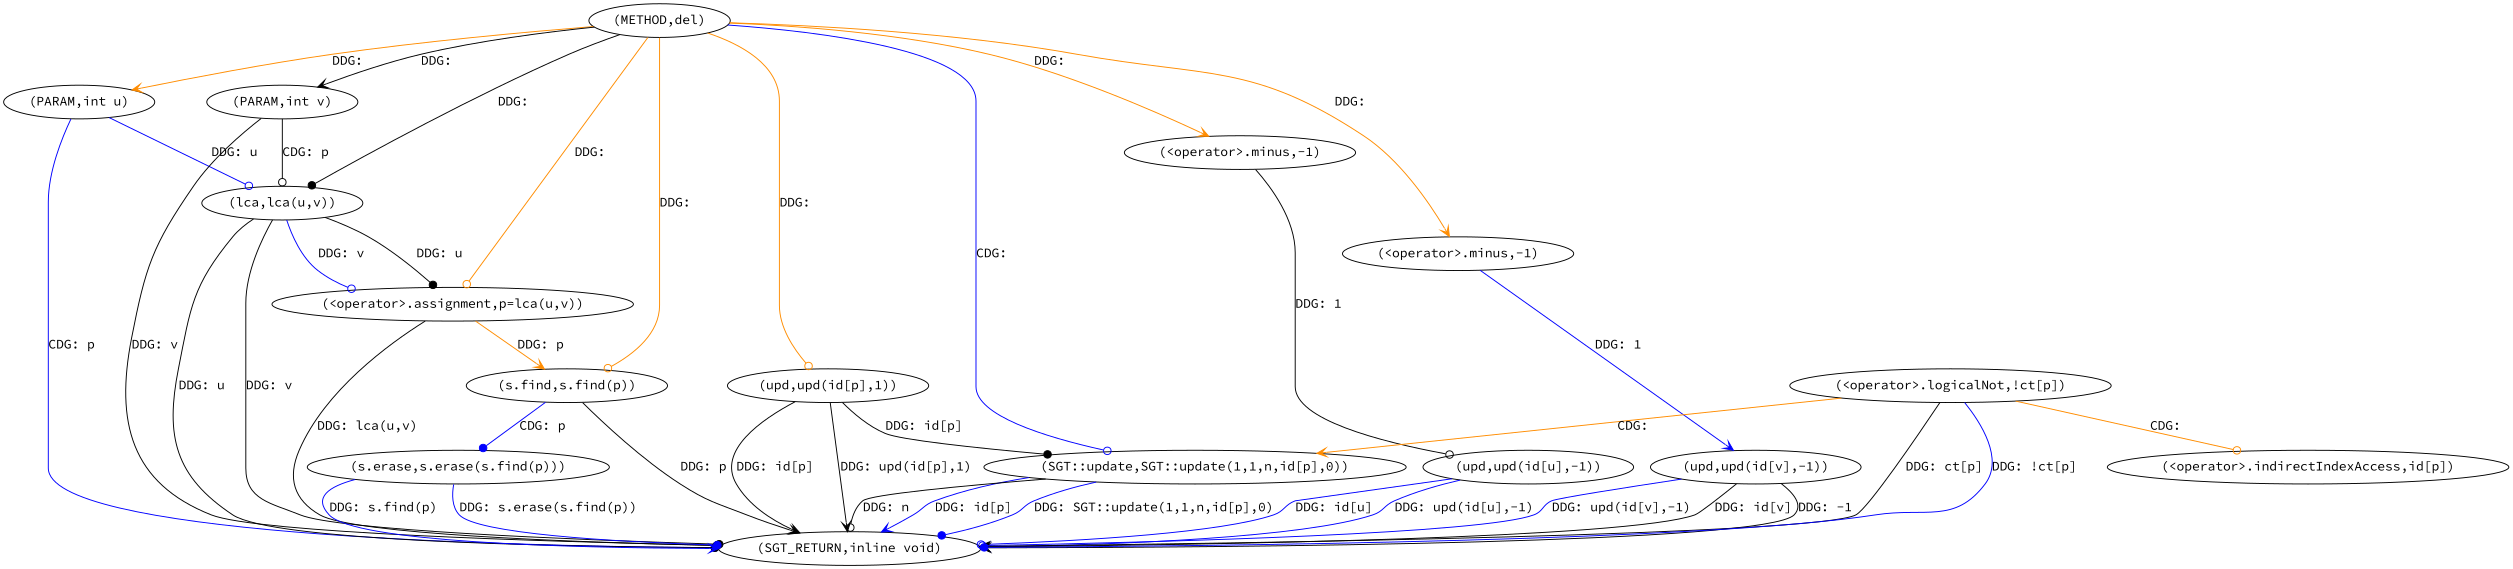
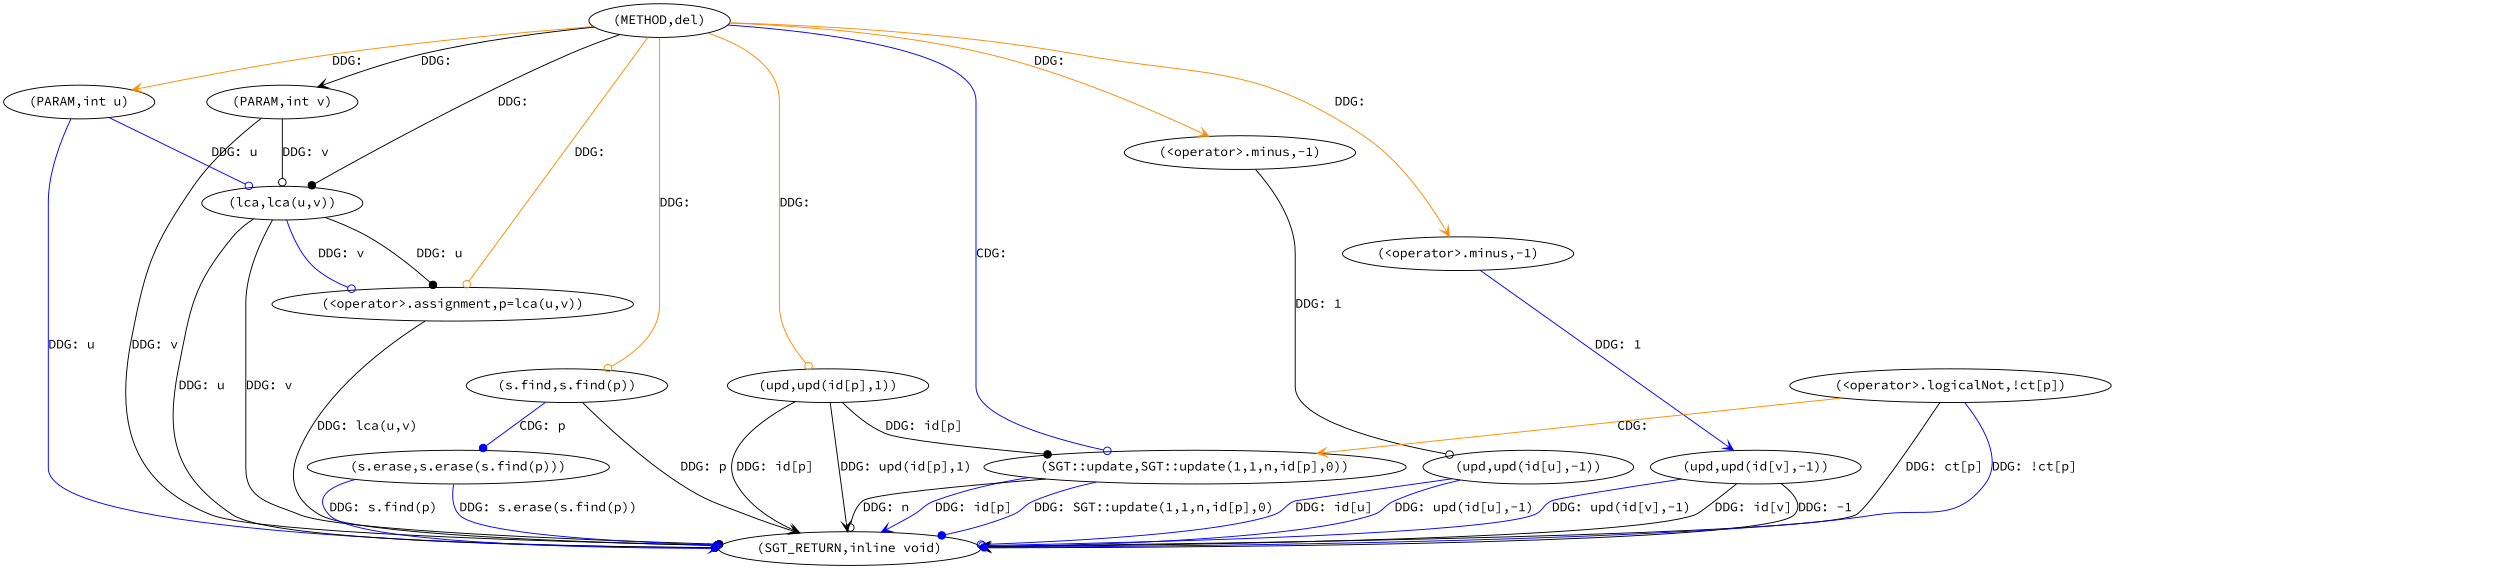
  digraph {
    fontname="Source Code Pro"
    node [fontname="Source Code Pro"]
    edge [arrowhead=vee color=black fontname="Source Code Pro"]
    n1 [label="(METHOD,del)"]
    n2 [label="(PARAM,int u)"]
    n3 [label="(PARAM,int v)"]
    n4 [label="(<operator>.assignment,p=lca(u,v))"]
    n5 [label="(SGT::update,SGT::update(1,1,n,id[p],0))"]
    n6 [label="(lca,lca(u,v))"]
    n7 [label="(s.find,s.find(p))"]
    n8 [label="(upd,upd(id[p],1))"]
    n9 [label="(<operator>.minus,-1)"]
    n10 [label="(<operator>.minus,-1)"]
    n11 [label="(SGT_RETURN,inline void)"]
    n12 [label="(s.erase,s.erase(s.find(p)))"]
    n13 [label="(upd,upd(id[u],-1))"]
    n14 [label="(upd,upd(id[v],-1))"]
    n15 [label="(<operator>.logicalNot,!ct[p])"]
-   n16 [label="(<operator>.indirectIndexAccess,id[p])"]
    n1 -> n2 [color=darkorange label="DDG: "]
    n1 -> n3 [label="DDG: "]
    n1 -> n4 [arrowhead=odot color=darkorange label="DDG: "]
    n1 -> n5 [arrowhead=odot color=blue label="CDG: "]
    n1 -> n6 [arrowhead=dot label="DDG: "]
    n1 -> n7 [arrowhead=odot color=darkorange label="DDG: "]
    n1 -> n8 [arrowhead=odot color=darkorange label="DDG: "]
    n1 -> n9 [color=darkorange label="DDG: "]
    n1 -> n10 [color=darkorange label="DDG: "]
    n2 -> n6 [arrowhead=odot color=blue label="DDG: u"]
-   n2 -> n11 [arrowhead=dot color=blue label="CDG: p"]
-   n3 -> n6 [arrowhead=odot label="CDG: p"]
+   n2 -> n11 [arrowhead=dot color=blue label="DDG: u"]
+   n3 -> n6 [arrowhead=odot label="DDG: v"]
    n3 -> n11 [arrowhead=dot label="DDG: v"]
-   n4 -> n7 [color=darkorange label="DDG: p"]
    n4 -> n11 [arrowhead=dot label="DDG: lca(u,v)"]
    n5 -> n11 [color=blue label="DDG: id[p]"]
    n5 -> n11 [arrowhead=dot color=blue label="DDG: SGT::update(1,1,n,id[p],0)"]
    n5 -> n11 [arrowhead=odot label="DDG: n"]
    n6 -> n4 [arrowhead=dot label="DDG: u"]
    n6 -> n4 [arrowhead=odot color=blue label="DDG: v"]
    n6 -> n11 [arrowhead=dot label="DDG: u"]
    n6 -> n11 [arrowhead=dot label="DDG: v"]
    n7 -> n11 [label="DDG: p"]
    n7 -> n12 [arrowhead=dot color=blue label="CDG: p"]
    n8 -> n5 [arrowhead=dot label="DDG: id[p]"]
    n8 -> n11 [label="DDG: id[p]"]
    n8 -> n11 [label="DDG: upd(id[p],1)"]
    n9 -> n13 [arrowhead=odot label="DDG: 1"]
    n10 -> n14 [color=blue label="DDG: 1"]
    n12 -> n11 [color=blue label="DDG: s.find(p)"]
    n12 -> n11 [arrowhead=dot color=blue label="DDG: s.erase(s.find(p))"]
    n13 -> n11 [arrowhead=odot color=blue label="DDG: id[u]"]
    n13 -> n11 [color=blue label="DDG: upd(id[u],-1)"]
    n14 -> n11 [label="DDG: id[v]"]
    n14 -> n11 [label="DDG: -1"]
    n14 -> n11 [arrowhead=odot color=blue label="DDG: upd(id[v],-1)"]
    n15 -> n5 [color=darkorange label="CDG: "]
    n15 -> n11 [label="DDG: ct[p]"]
    n15 -> n11 [arrowhead=dot color=blue label="DDG: !ct[p]"]
-   n15 -> n16 [arrowhead=odot color=darkorange label="CDG: "]
  }
